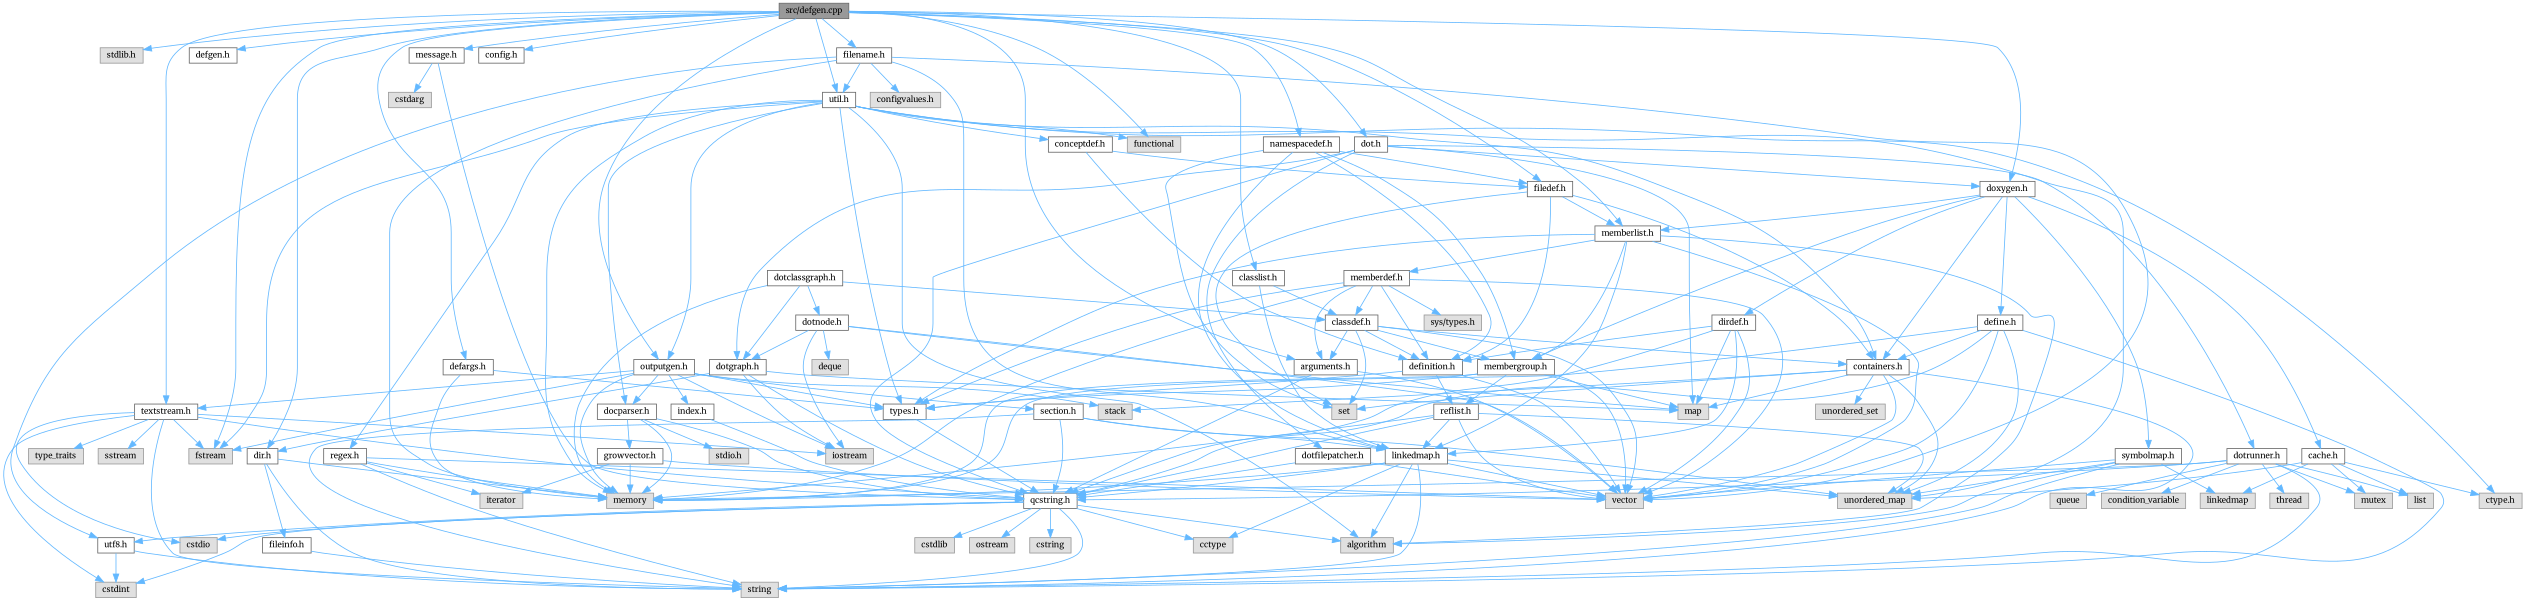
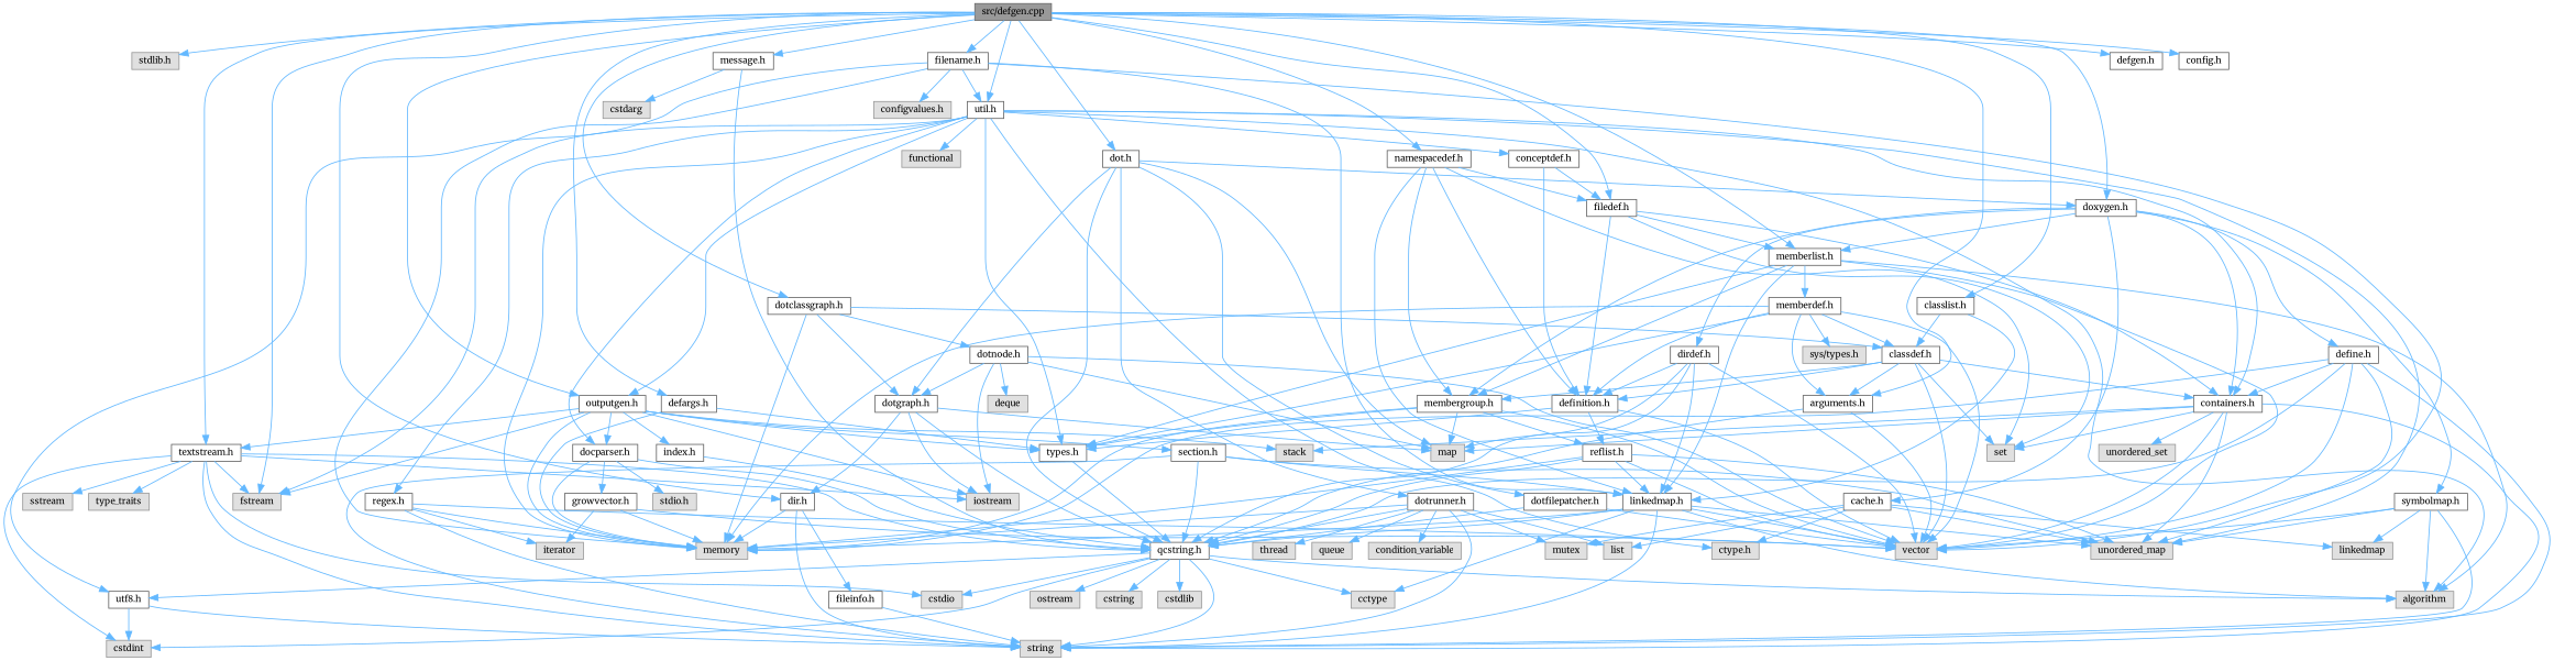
  digraph {
    fontname=Merriweather
    node [color=grey40 fillcolor=white fontname=Merriweather fontsize=10 shape=box style=filled]
    edge [color=steelblue1 fontname=Merriweather fontsize=10 labelfontname=Helvetica labelfontsize=10 style=solid]
    n1 [color=gray40 fillcolor=grey60 fontcolor=black height=0.2 label="src/defgen.cpp" width=0.4]
    n2 [color=grey60 fillcolor="#E0E0E0" height=0.2 label="stdlib.h" width=0.4]
    n3 [color=grey60 fillcolor="#E0E0E0" height=0.2 label=fstream width=0.4]
    n4 [height=0.2 label="defgen.h" width=0.4]
    n5 [height=0.2 label="doxygen.h" width=0.4]
    n6 [height=0.2 label="memberlist.h" width=0.4]
    n7 [height=0.2 label="arguments.h" width=0.4]
    n8 [height=0.2 label="message.h" width=0.4]
    n9 [height=0.2 label="config.h" width=0.4]
    n10 [height=0.2 label="classlist.h" width=0.4]
    n11 [height=0.2 label="util.h" width=0.4]
    n12 [height=0.2 label="outputgen.h" width=0.4]
    n13 [height=0.2 label="textstream.h" width=0.4]
    n14 [height=0.2 label="filedef.h" width=0.4]
    n15 [height=0.2 label="defargs.h" width=0.4]
    n16 [height=0.2 label="dot.h" width=0.4]
    n17 [height=0.2 label="dir.h" width=0.4]
    n18 [height=0.2 label="dotclassgraph.h" width=0.4]
    n19 [height=0.2 label="namespacedef.h" width=0.4]
    n20 [height=0.2 label="filename.h" width=0.4]
    n21 [height=0.2 label="containers.h" width=0.4]
    n22 [height=0.2 label="membergroup.h" width=0.4]
    n23 [height=0.2 label="dirdef.h" width=0.4]
    n24 [height=0.2 label="define.h" width=0.4]
    n25 [height=0.2 label="cache.h" width=0.4]
    n26 [height=0.2 label="symbolmap.h" width=0.4]
    n27 [color=grey60 fillcolor="#E0E0E0" height=0.2 label=vector width=0.4]
    n28 [height=0.2 label="types.h" width=0.4]
    n29 [color=grey60 fillcolor="#E0E0E0" height=0.2 label=algorithm width=0.4]
    n30 [height=0.2 label="linkedmap.h" width=0.4]
    n31 [height=0.2 label="memberdef.h" width=0.4]
    n32 [height=0.2 label="qcstring.h" width=0.4]
    n33 [color=grey60 fillcolor="#E0E0E0" height=0.2 label=cstdarg width=0.4]
    n34 [height=0.2 label="classdef.h" width=0.4]
    n35 [color=grey60 fillcolor="#E0E0E0" height=0.2 label=unordered_map width=0.4]
    n36 [color=grey60 fillcolor="#E0E0E0" height=0.2 label=memory width=0.4]
    n37 [color=grey60 fillcolor="#E0E0E0" height=0.2 label="ctype.h" width=0.4]
    n38 [color=grey60 fillcolor="#E0E0E0" height=0.2 label=functional width=0.4]
    n39 [height=0.2 label="docparser.h" width=0.4]
    n40 [height=0.2 label="regex.h" width=0.4]
    n41 [height=0.2 label="conceptdef.h" width=0.4]
    n42 [color=grey60 fillcolor="#E0E0E0" height=0.2 label=stack width=0.4]
    n43 [color=grey60 fillcolor="#E0E0E0" height=0.2 label=iostream width=0.4]
    n44 [height=0.2 label="index.h" width=0.4]
    n45 [height=0.2 label="section.h" width=0.4]
    n46 [color=grey60 fillcolor="#E0E0E0" height=0.2 label=string width=0.4]
    n47 [color=grey60 fillcolor="#E0E0E0" height=0.2 label=cstdio width=0.4]
    n48 [color=grey60 fillcolor="#E0E0E0" height=0.2 label=cstdint width=0.4]
    n49 [color=grey60 fillcolor="#E0E0E0" height=0.2 label=sstream width=0.4]
    n50 [color=grey60 fillcolor="#E0E0E0" height=0.2 label=type_traits width=0.4]
    n51 [color=grey60 fillcolor="#E0E0E0" height=0.2 label=set width=0.4]
    n52 [height=0.2 label="definition.h" width=0.4]
    n53 [color=grey60 fillcolor="#E0E0E0" height=0.2 label=map width=0.4]
    n54 [height=0.2 label="dotgraph.h" width=0.4]
    n55 [height=0.2 label="dotfilepatcher.h" width=0.4]
    n56 [height=0.2 label="dotrunner.h" width=0.4]
    n57 [height=0.2 label="fileinfo.h" width=0.4]
    n58 [height=0.2 label="dotnode.h" width=0.4]
    n59 [height=0.2 label="utf8.h" width=0.4]
    n60 [color=grey60 fillcolor="#E0E0E0" height=0.2 label="configvalues.h" width=0.4]
    n61 [color=grey60 fillcolor="#E0E0E0" height=0.2 label=unordered_set width=0.4]
    n62 [height=0.2 label="reflist.h" width=0.4]
    n63 [color=grey60 fillcolor="#E0E0E0" height=0.2 label=list width=0.4]
    n64 [color=grey60 fillcolor="#E0E0E0" height=0.2 label=mutex width=0.4]
    n65 [color=grey60 fillcolor="#E0E0E0" height=0.2 label=linkedmap width=0.4]
    n66 [color=grey60 fillcolor="#E0E0E0" height=0.2 label=cctype width=0.4]
    n67 [color=grey60 fillcolor="#E0E0E0" height=0.2 label=cstring width=0.4]
    n68 [color=grey60 fillcolor="#E0E0E0" height=0.2 label=cstdlib width=0.4]
    n69 [color=grey60 fillcolor="#E0E0E0" height=0.2 label=ostream width=0.4]
    n70 [color=grey60 fillcolor="#E0E0E0" height=0.2 label="sys/types.h" width=0.4]
    n71 [color=grey60 fillcolor="#E0E0E0" height=0.2 label="stdio.h" width=0.4]
    n72 [height=0.2 label="growvector.h" width=0.4]
    n73 [color=grey60 fillcolor="#E0E0E0" height=0.2 label=iterator width=0.4]
    n74 [color=grey60 fillcolor="#E0E0E0" height=0.2 label=thread width=0.4]
    n75 [color=grey60 fillcolor="#E0E0E0" height=0.2 label=queue width=0.4]
    n76 [color=grey60 fillcolor="#E0E0E0" height=0.2 label=condition_variable width=0.4]
    n77 [color=grey60 fillcolor="#E0E0E0" height=0.2 label=deque width=0.4]
    n1 -> n2
    n1 -> n3
    n1 -> n4
    n1 -> n5
    n1 -> n6
    n1 -> n7
    n1 -> n8
    n1 -> n9
    n1 -> n10
    n1 -> n11
    n1 -> n12
    n1 -> n13
    n1 -> n14
    n1 -> n15
    n1 -> n16
    n1 -> n17
-   n1 -> n38
+   n1 -> n18
    n1 -> n19
    n1 -> n20
    n5 -> n6
    n5 -> n21
    n5 -> n22
    n5 -> n23
    n5 -> n24
    n5 -> n25
    n5 -> n26
    n6 -> n22
    n6 -> n27
    n6 -> n28
    n6 -> n29
    n6 -> n30
    n6 -> n31
    n7 -> n27
    n7 -> n32
    n8 -> n32
    n8 -> n33
    n10 -> n30
    n10 -> n34
    n11 -> n3
    n11 -> n12
    n11 -> n21
    n11 -> n28
    n11 -> n29
    n11 -> n35
    n11 -> n36
    n11 -> n37
    n11 -> n38
    n11 -> n39
    n11 -> n40
    n11 -> n41
    n12 -> n3
    n12 -> n13
    n12 -> n28
    n12 -> n36
    n12 -> n39
    n12 -> n42
    n12 -> n43
    n12 -> n44
    n12 -> n45
    n13 -> n3
    n13 -> n32
    n13 -> n43
    n13 -> n46
    n13 -> n47
    n13 -> n48
    n13 -> n49
    n13 -> n50
    n14 -> n6
    n14 -> n21
    n14 -> n51
    n14 -> n52
    n15 -> n28
    n15 -> n36
    n16 -> n5
    n16 -> n32
    n16 -> n53
    n16 -> n54
    n16 -> n55
    n16 -> n56
    n17 -> n36
    n17 -> n46
    n17 -> n57
    n18 -> n34
    n18 -> n36
    n18 -> n54
    n18 -> n58
    n19 -> n14
    n19 -> n22
    n19 -> n30
    n19 -> n51
    n19 -> n52
    n20 -> n11
    n20 -> n27
    n20 -> n30
    n20 -> n36
    n20 -> n59
    n20 -> n60
    n21 -> n27
    n21 -> n35
    n21 -> n42
    n21 -> n46
    n21 -> n51
    n21 -> n53
    n21 -> n61
    n22 -> n27
    n22 -> n28
    n22 -> n36
    n22 -> n53
    n22 -> n62
    n23 -> n27
    n23 -> n30
    n23 -> n32
    n23 -> n52
    n23 -> n53
    n24 -> n21
    n24 -> n27
    n24 -> n32
    n24 -> n35
    n24 -> n36
    n24 -> n46
    n25 -> n35
    n25 -> n37
    n25 -> n63
    n25 -> n64
    n25 -> n65
    n26 -> n27
    n26 -> n29
    n26 -> n35
    n26 -> n46
    n26 -> n65
    n28 -> n32
    n30 -> n27
    n30 -> n29
    n30 -> n32
    n30 -> n35
    n30 -> n36
    n30 -> n46
    n30 -> n66
    n31 -> n7
    n31 -> n27
    n31 -> n28
    n31 -> n34
    n31 -> n36
    n31 -> n52
    n31 -> n70
    n32 -> n29
    n32 -> n46
    n32 -> n47
    n32 -> n48
    n32 -> n59
    n32 -> n66
    n32 -> n67
    n32 -> n68
    n32 -> n69
    n34 -> n7
    n34 -> n21
    n34 -> n22
    n34 -> n27
    n34 -> n51
    n34 -> n52
    n39 -> n32
    n39 -> n36
    n39 -> n71
    n39 -> n72
    n40 -> n27
    n40 -> n36
    n40 -> n46
    n40 -> n73
    n41 -> n14
    n41 -> n52
    n44 -> n32
    n45 -> n30
    n45 -> n32
    n45 -> n35
    n45 -> n46
    n52 -> n27
    n52 -> n28
    n52 -> n62
    n54 -> n17
    n54 -> n32
    n54 -> n43
    n54 -> n53
    n55 -> n27
    n55 -> n32
    n56 -> n32
    n56 -> n36
    n56 -> n46
    n56 -> n63
    n56 -> n64
    n56 -> n74
    n56 -> n75
    n56 -> n76
    n57 -> n46
    n58 -> n27
    n58 -> n43
    n58 -> n53
    n58 -> n54
    n58 -> n77
    n59 -> n46
    n59 -> n48
    n62 -> n27
    n62 -> n30
    n62 -> n32
    n62 -> n35
    n62 -> n36
    n72 -> n27
    n72 -> n36
    n72 -> n73
  }
